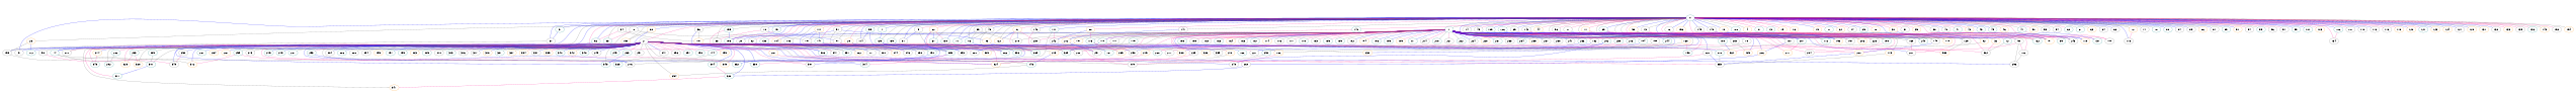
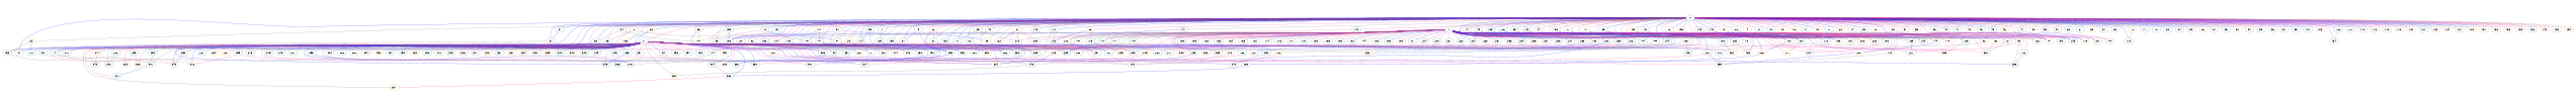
  graph {
    node [color=gray40]
    edge [color=blue]
    0 [color=teal]
    1 [color=teal]
    2
    3 [color=teal]
    4 [color=darkorange]
    5
    6 [color=darkorange]
    7 [color=teal]
    8 [color=teal]
    9
    10
    11 [color=darkorange]
    12 [color=teal]
    13 [color=teal]
    14
    15 [color=darkorange]
    16 [color=darkorange]
+   17 [color=teal]
    18 [color=darkorange]
    19 [color=darkorange]
    20
    21 [color=teal]
    22 [color=darkorange]
    23 [color=darkorange]
    24
    25 [color=teal]
    26
    27
    28 [color=darkorange]
    29 [color=darkorange]
    30 [color=darkorange]
    31
    32 [color=darkorange]
    33
    34
    35 [color=darkorange]
    36
    37
    38
    39
    40
    41 [color=teal]
    42 [color=darkorange]
    43 [color=teal]
    44 [color=darkorange]
    45 [color=teal]
    46 [color=darkorange]
    47 [color=teal]
    48
    49
    50 [color=darkorange]
    51
    52 [color=teal]
    53
    54
    55 [color=teal]
    56
    57
    58 [color=darkorange]
    60 [color=teal]
    61 [color=teal]
    62 [color=darkorange]
    63 [color=darkorange]
    64
    65
    66
    67 [color=teal]
    68 [color=darkorange]
    69 [color=teal]
    70
    71 [color=teal]
    72 [color=darkorange]
    73
    74 [color=teal]
    75 [color=teal]
    76 [color=teal]
    77
    78 [color=teal]
    79
    80 [color=teal]
    81
    82
    83 [color=teal]
    84
    85
    86 [color=darkorange]
    87
    88 [color=darkorange]
    89 [color=teal]
    90
    91 [color=darkorange]
    92 [color=darkorange]
    93 [color=darkorange]
    94
    95 [color=teal]
    96
    97
    98
    99 [color=teal]
    100
    101 [color=teal]
    102
    103 [color=darkorange]
    104 [color=darkorange]
    105
    106 [color=teal]
    107
    108 [color=teal]
    109 [color=teal]
    110
    111 [color=teal]
    112
    113 [color=darkorange]
    114
    115
    116
    117 [color=darkorange]
    118 [color=darkorange]
    119 [color=darkorange]
    120 [color=darkorange]
    121 [color=teal]
    122 [color=darkorange]
    123 [color=darkorange]
    124 [color=darkorange]
    125 [color=teal]
    126 [color=teal]
    127
    128 [color=darkorange]
    129
    130 [color=teal]
    131 [color=darkorange]
    132
    133 [color=darkorange]
    134
    135
    136 [color=teal]
    137 [color=teal]
    138 [color=teal]
    139 [color=teal]
    140 [color=teal]
    141
    142
    143 [color=darkorange]
    144 [color=teal]
    145
    146
    147 [color=teal]
    148
    149
    150 [color=darkorange]
    151 [color=darkorange]
    152
    153
    154 [color=darkorange]
    155 [color=teal]
    156 [color=darkorange]
    157 [color=darkorange]
    158 [color=teal]
    159
    160
    161 [color=teal]
    162 [color=teal]
    163 [color=teal]
    164 [color=darkorange]
    165
    166 [color=teal]
    167 [color=teal]
    168 [color=darkorange]
    169
    170 [color=teal]
    171
    172 [color=teal]
    173 [color=teal]
    174 [color=darkorange]
    175 [color=teal]
    176
    177
    178 [color=teal]
    179 [color=darkorange]
    180 [color=teal]
    181 [color=darkorange]
    182
    183
    184 [color=teal]
    185 [color=teal]
    186 [color=darkorange]
    187
    n188 [color=darkorange label=588]
    189 [color=teal]
    190 [color=teal]
    191
    192
    193 [color=darkorange]
    194 [color=darkorange]
    195 [color=teal]
    196 [color=teal]
    197
    198 [color=teal]
    199
    200 [color=darkorange]
    201
    202 [color=teal]
    203
    204
    205 [color=teal]
    206 [color=darkorange]
    207 [color=teal]
    208
    209 [color=darkorange]
    210 [color=darkorange]
    211 [color=teal]
    212 [color=darkorange]
    213 [color=darkorange]
    214
    215 [color=darkorange]
    216 [color=teal]
    217 [color=darkorange]
    218 [color=teal]
    219
    220
    221
    222 [color=teal]
    223
    224
    225 [color=darkorange]
    226 [color=darkorange]
    227
    228 [color=darkorange]
    229
    230
    231 [color=teal]
    232 [color=darkorange]
    233
    234 [color=teal]
    235 [color=darkorange]
    236 [color=teal]
    237
    238
    239 [color=teal]
    240 [color=teal]
    241
    242
    243
    244 [color=teal]
    245
    246 [color=teal]
    247
    248
    249 [color=teal]
    250 [color=teal]
    251
    252
    253 [color=teal]
    254 [color=darkorange]
    255 [color=teal]
    256
    257 [color=teal]
    258 [color=teal]
    259 [color=darkorange]
    260
    261 [color=teal]
    262 [color=darkorange]
    263 [color=teal]
    264 [color=darkorange]
    265 [color=darkorange]
    266 [color=teal]
    267 [color=darkorange]
    268 [color=teal]
    269 [color=teal]
    270
    271
    272 [color=teal]
    273
    274 [color=darkorange]
    275 [color=teal]
    276
    277
    278 [color=teal]
    279 [color=teal]
    280
    281 [color=teal]
    282 [color=teal]
    283 [color=teal]
    284
    285 [color=teal]
    286 [color=teal]
    287 [color=darkorange]
    288
    289 [color=teal]
    290 [color=teal]
    291
    292 [color=teal]
    293
    294
    295 [color=darkorange]
    296
    297 [color=teal]
    298
    299 [color=teal]
    300
    301 [color=teal]
    302
    303 [color=darkorange]
    304 [color=teal]
    305 [color=teal]
    306 [color=teal]
    307
    308 [color=darkorange]
    309 [color=darkorange]
    310
    311 [color=teal]
    312 [color=darkorange]
    313 [color=teal]
    314 [color=teal]
    315 [color=darkorange]
    316
    317
    318 [color=darkorange]
    319
    320 [color=teal]
    321 [color=teal]
    322 [color=darkorange]
    323 [color=teal]
    324 [color=darkorange]
    325 [color=darkorange]
    326 [color=darkorange]
    327 [color=darkorange]
    328 [color=darkorange]
    329 [color=teal]
    330 [color=teal]
    331 [color=teal]
    332 [color=teal]
    333
    334 [color=darkorange]
    335
    336 [color=teal]
    337
    338
    339 [color=darkorange]
    340 [color=teal]
    341 [color=darkorange]
    342 [color=darkorange]
    343 [color=teal]
    344 [color=darkorange]
    345 [color=teal]
    346
    347
    348 [color=teal]
    349
    59 [color=teal]
    0 -- 1 [color=gray40]
    0 -- 2 [color=deeppink]
    0 -- 3
    0 -- 4 [color=gray40]
    0 -- 5 [color=deeppink]
    0 -- 6 [color=deeppink]
    0 -- 7
    0 -- 8 [color=deeppink]
    0 -- 9
    0 -- 10
    0 -- 11 [color=deeppink]
    0 -- 12 [color=deeppink]
    0 -- 13 [color=deeppink]
    0 -- 14
    0 -- 15 [color=deeppink]
    0 -- 16 [color=deeppink]
+   0 -- 17 [color=gray40]
    0 -- 18
    0 -- 19
    0 -- 20
    0 -- 21 [color=deeppink]
    0 -- 22
    0 -- 23 [color=gray40]
    0 -- 24 [color=deeppink]
    0 -- 25
    0 -- 26
    0 -- 27 [color=deeppink]
    0 -- 28 [color=deeppink]
    0 -- 29 [color=deeppink]
    0 -- 30 [color=deeppink]
    0 -- 31 [color=deeppink]
    0 -- 32 [color=gray40]
    0 -- 33 [color=gray40]
    0 -- 34 [color=gray40]
    0 -- 35 [color=deeppink]
    0 -- 36 [color=gray40]
    0 -- 37
    0 -- 38 [color=gray40]
    0 -- 39 [color=deeppink]
    0 -- 40
    0 -- 41 [color=deeppink]
    0 -- 42 [color=deeppink]
    0 -- 43
    0 -- 44 [color=deeppink]
    0 -- 45
    0 -- 46 [color=gray40]
    0 -- 47 [color=gray40]
    0 -- 48
    0 -- 49 [color=deeppink]
    0 -- 50 [color=deeppink]
    0 -- 51
    0 -- 52
    0 -- 53 [color=gray40]
    0 -- 54 [color=gray40]
    0 -- 55 [color=gray40]
    0 -- 56 [color=deeppink]
    0 -- 57 [color=gray40]
    0 -- 58
    0 -- 60 [color=deeppink]
    0 -- 61 [color=gray40]
    0 -- 62 [color=deeppink]
    0 -- 63 [color=gray40]
    0 -- 64 [color=gray40]
    0 -- 65
    0 -- 66
    0 -- 67 [color=gray40]
    0 -- 68
    0 -- 69
    0 -- 70
    0 -- 71
    0 -- 72 [color=gray40]
    0 -- 73 [color=gray40]
    0 -- 74
    0 -- 75
    0 -- 76 [color=gray40]
    0 -- 77 [color=gray40]
    0 -- 78 [color=gray40]
    0 -- 79
    0 -- 80
    0 -- 81
    0 -- 82 [color=deeppink]
    0 -- 83 [color=gray40]
    0 -- 84
    0 -- 85
    0 -- 86 [color=gray40]
    0 -- 87
    0 -- 88 [color=deeppink]
    0 -- 89 [color=gray40]
    0 -- 90
    0 -- 91
    0 -- 92 [color=gray40]
    0 -- 93 [color=gray40]
    0 -- 94 [color=deeppink]
    0 -- 95 [color=gray40]
    0 -- 96 [color=deeppink]
    0 -- 97 [color=deeppink]
    0 -- 98 [color=gray40]
    0 -- 99
    0 -- 100 [color=deeppink]
    0 -- 101
    0 -- 102 [color=deeppink]
    0 -- 103 [color=deeppink]
    0 -- 104
    0 -- 105 [color=gray40]
    0 -- 106
    0 -- 107 [color=deeppink]
    0 -- 108 [color=gray40]
    0 -- 109
    0 -- 110
    0 -- 111
    0 -- 112
    0 -- 113 [color=gray40]
    0 -- 114
    0 -- 115
    0 -- 116 [color=deeppink]
    0 -- 117 [color=deeppink]
    0 -- 118 [color=deeppink]
    0 -- 119
    0 -- 120
    0 -- 121 [color=deeppink]
    0 -- 122 [color=gray40]
    0 -- 123
    0 -- 124 [color=gray40]
    0 -- 125 [color=gray40]
    0 -- 126 [color=gray40]
    0 -- 127
    0 -- 128
    0 -- 129 [color=gray40]
    0 -- 130
    0 -- 131 [color=gray40]
    0 -- 132
    0 -- 133 [color=deeppink]
    0 -- 134 [color=deeppink]
    0 -- 135 [color=deeppink]
    0 -- 136 [color=deeppink]
    0 -- 137 [color=deeppink]
    0 -- 138 [color=deeppink]
    0 -- 139 [color=gray40]
    0 -- 140 [color=deeppink]
    0 -- 141 [color=gray40]
    0 -- 142 [color=gray40]
    0 -- 143 [color=gray40]
    0 -- 144 [color=deeppink]
    0 -- 145 [color=gray40]
    0 -- 146
    0 -- 147 [color=deeppink]
    0 -- 148
    0 -- 149
    0 -- 150 [color=gray40]
    0 -- 151 [color=deeppink]
    0 -- 152 [color=deeppink]
    0 -- 153
    0 -- 154 [color=gray40]
    0 -- 155 [color=gray40]
    0 -- 156
    1 -- 157 [color=gray40]
    1 -- 158 [color=deeppink]
    1 -- 159 [color=deeppink]
    1 -- 160 [color=deeppink]
    1 -- 161 [color=gray40]
    1 -- 162 [color=gray40]
    1 -- 163 [color=deeppink]
    1 -- 164 [color=gray40]
    1 -- 165
    1 -- 166
    1 -- 167 [color=deeppink]
    1 -- 168 [color=gray40]
    1 -- 169 [color=gray40]
    1 -- 170
    1 -- 171 [color=gray40]
    1 -- 172 [color=gray40]
    1 -- 173 [color=gray40]
    1 -- 174
    1 -- 175 [color=gray40]
    1 -- 176 [color=gray40]
    1 -- 177 [color=deeppink]
    1 -- 178 [color=deeppink]
    1 -- 179 [color=deeppink]
    1 -- 180 [color=deeppink]
    1 -- 181 [color=gray40]
    1 -- 182 [color=deeppink]
    1 -- 183 [color=deeppink]
    1 -- 184 [color=gray40]
    1 -- 185 [color=deeppink]
    1 -- 186 [color=gray40]
    1 -- 187
    1 -- n188 [color=deeppink]
    1 -- 189 [color=gray40]
    1 -- 190 [color=gray40]
    1 -- 191 [color=gray40]
    1 -- 192
    1 -- 193
    1 -- 194 [color=deeppink]
    1 -- 195
    1 -- 196
    1 -- 197 [color=gray40]
    1 -- 198 [color=deeppink]
    1 -- 199 [color=gray40]
    1 -- 200 [color=deeppink]
    1 -- 201
    1 -- 202 [color=deeppink]
    1 -- 203
    1 -- 204 [color=deeppink]
    1 -- 205
    1 -- 206 [color=gray40]
    1 -- 207
    1 -- 208 [color=deeppink]
    1 -- 209 [color=deeppink]
    1 -- 210 [color=deeppink]
    1 -- 211
    1 -- 212 [color=gray40]
    1 -- 213 [color=gray40]
    1 -- 214 [color=deeppink]
    1 -- 215 [color=deeppink]
    1 -- 216 [color=gray40]
    1 -- 217 [color=deeppink]
    1 -- 218 [color=gray40]
    1 -- 219 [color=gray40]
    1 -- 220
    1 -- 221 [color=deeppink]
    1 -- 222 [color=gray40]
    1 -- 223 [color=deeppink]
    1 -- 224
    1 -- 225
    1 -- 226
    1 -- 227
    1 -- 228
    1 -- 229 [color=deeppink]
    1 -- 230 [color=deeppink]
    1 -- 231
    1 -- 232
    1 -- 233 [color=gray40]
    1 -- 234 [color=deeppink]
    1 -- 235
    1 -- 236 [color=deeppink]
    1 -- 237
    1 -- 238 [color=deeppink]
    1 -- 239 [color=deeppink]
    1 -- 240 [color=gray40]
    1 -- 241
    1 -- 242 [color=gray40]
    1 -- 243 [color=deeppink]
    1 -- 244
    2 -- 9
    2 -- 245
    2 -- 246 [color=gray40]
    2 -- 247
    2 -- 248
    2 -- 249
    2 -- 250 [color=gray40]
    2 -- 251 [color=gray40]
    2 -- 252
    2 -- 253 [color=deeppink]
    2 -- 254 [color=gray40]
    2 -- 255 [color=gray40]
    2 -- 256 [color=deeppink]
    2 -- 257 [color=deeppink]
    2 -- 258 [color=deeppink]
    2 -- 259 [color=deeppink]
    2 -- 260 [color=deeppink]
    2 -- 261
    2 -- 262
    2 -- 263 [color=deeppink]
    2 -- 264 [color=deeppink]
    2 -- 265 [color=gray40]
    2 -- 266 [color=deeppink]
    2 -- 267
    2 -- 268 [color=gray40]
    2 -- 269 [color=gray40]
    2 -- 270 [color=deeppink]
    2 -- 271 [color=gray40]
    2 -- 272
    2 -- 273 [color=gray40]
    2 -- 274
    2 -- 275
    2 -- 276
    2 -- 277 [color=deeppink]
    2 -- 278
    2 -- 279
    2 -- 280 [color=deeppink]
    2 -- 281 [color=gray40]
    2 -- 282 [color=deeppink]
    2 -- 283 [color=gray40]
    2 -- 284
    2 -- 285
    2 -- 286
    2 -- 287 [color=deeppink]
    2 -- 288 [color=gray40]
    2 -- 289 [color=gray40]
    2 -- 290
    2 -- 291 [color=gray40]
    2 -- 292 [color=gray40]
    2 -- 293
    2 -- 294 [color=gray40]
    2 -- 295 [color=gray40]
    2 -- 296
    2 -- 297
    2 -- 298 [color=deeppink]
    2 -- 299 [color=gray40]
    2 -- 300
    2 -- 301 [color=gray40]
    2 -- 302 [color=deeppink]
    2 -- 303 [color=gray40]
    2 -- 304
    2 -- 305 [color=deeppink]
    2 -- 306
    2 -- 307 [color=deeppink]
    2 -- 308 [color=gray40]
    2 -- 309
    2 -- 310 [color=gray40]
    2 -- 311 [color=deeppink]
    2 -- 312
    2 -- 313 [color=deeppink]
    2 -- 314
    2 -- 315 [color=deeppink]
    2 -- 316 [color=deeppink]
    2 -- 317
    2 -- 318
    2 -- 319 [color=gray40]
    2 -- 320
    2 -- 321 [color=gray40]
    2 -- 322 [color=deeppink]
    2 -- 323 [color=deeppink]
    2 -- 324
    2 -- 325 [color=deeppink]
    2 -- 326 [color=gray40]
    2 -- 327 [color=gray40]
    2 -- 328 [color=gray40]
    2 -- 329 [color=deeppink]
    2 -- 330
    2 -- 331 [color=gray40]
    2 -- 332 [color=gray40]
    2 -- 333 [color=deeppink]
    2 -- 334 [color=deeppink]
    2 -- 335
    2 -- 336 [color=gray40]
    2 -- 337
    2 -- 338 [color=gray40]
    2 -- 339 [color=deeppink]
    2 -- 340
    2 -- 341 [color=gray40]
    2 -- 342 [color=gray40]
    2 -- 343 [color=gray40]
    2 -- 344 [color=deeppink]
    2 -- 345 [color=deeppink]
    2 -- 346 [color=deeppink]
    2 -- 347 [color=gray40]
    2 -- 348
    2 -- 349
    3 -- 37
    5 -- 81
    5 -- 208 [color=gray40]
    6 -- 122
    6 -- 219
    6 -- 230 [color=deeppink]
    6 -- 319 [color=deeppink]
    7 -- 125
    10 -- 33 [color=deeppink]
    10 -- 57
    11 -- 145 [color=gray40]
    11 -- 201 [color=deeppink]
    12 -- 302 [color=gray40]
    14 -- 187 [color=gray40]
    18 -- 243
    20 -- 262 [color=gray40]
    23 -- 153 [color=gray40]
    23 -- 272
    26 -- 162 [color=deeppink]
    27 -- 240
    29 -- 285
    29 -- 329 [color=gray40]
    30 -- 119
    32 -- 302 [color=deeppink]
    34 -- 52 [color=deeppink]
    34 -- 181 [color=gray40]
    36 -- 181 [color=gray40]
    36 -- 306
    37 -- 153 [color=gray40]
    38 -- 137
    39 -- 71
    39 -- 76 [color=gray40]
    39 -- 219 [color=gray40]
    44 -- 200 [color=deeppink]
    47 -- 100 [color=deeppink]
    48 -- 76 [color=gray40]
    48 -- 161 [color=gray40]
    49 -- 207
    51 -- 93
    51 -- 195
    51 -- 285 [color=gray40]
    52 -- 74
    55 -- 114
    55 -- 266
    56 -- 169
    57 -- 144 [color=deeppink]
    57 -- 213 [color=gray40]
    57 -- 227 [color=deeppink]
    57 -- 324 [color=deeppink]
    58 -- 151 [color=gray40]
    58 -- 179 [color=gray40]
    62 -- 67
    62 -- 130 [color=deeppink]
    62 -- 269 [color=deeppink]
    62 -- 343
    65 -- 197 [color=deeppink]
    67 -- 161
    67 -- 338 [color=deeppink]
    68 -- 150 [color=gray40]
    68 -- 343
    69 -- 129
    69 -- 190 [color=deeppink]
    69 -- 302 [color=deeppink]
    70 -- 83 [color=deeppink]
    70 -- 191 [color=gray40]
    70 -- 270 [color=gray40]
    72 -- 115 [color=deeppink]
    73 -- 90 [color=deeppink]
    74 -- 312 [color=gray40]
    74 -- 330 [color=gray40]
    75 -- 195 [color=deeppink]
    76 -- 269
    79 -- 290 [color=gray40]
    82 -- 271
    88 -- 173 [color=deeppink]
    88 -- 242
    90 -- 102 [color=deeppink]
    90 -- 296 [color=gray40]
    90 -- 322 [color=deeppink]
    92 -- 278 [color=gray40]
    93 -- 186
    98 -- 349 [color=deeppink]
    102 -- 296 [color=gray40]
    104 -- 344 [color=gray40]
    105 -- 346
    106 -- 134 [color=deeppink]
    108 -- 243 [color=gray40]
    109 -- 172 [color=gray40]
    111 -- 242 [color=deeppink]
    111 -- 276 [color=gray40]
    113 -- 333 [color=gray40]
    117 -- 147
    117 -- 191
    117 -- 338
    125 -- 293
    125 -- 336
    126 -- 193
    129 -- n188 [color=gray40]
    130 -- 208 [color=deeppink]
    138 -- 300 [color=gray40]
    139 -- 266
    140 -- 170 [color=deeppink]
    141 -- 212
    142 -- 206 [color=deeppink]
    142 -- 223 [color=deeppink]
    144 -- 323 [color=gray40]
    145 -- 200
    146 -- 291 [color=deeppink]
    147 -- 309 [color=gray40]
    147 -- 315
    148 -- 151
    148 -- 59 [color=deeppink]
    149 -- 151 [color=deeppink]
    153 -- 301 [color=gray40]
    155 -- 195
    155 -- 347 [color=deeppink]
    156 -- 162 [color=deeppink]
    157 -- 250 [color=gray40]
+   166 -- 246 [color=deeppink]
    168 -- 198 [color=deeppink]
    168 -- 309 [color=gray40]
    169 -- 201 [color=deeppink]
    170 -- 232 [color=gray40]
    170 -- 280
    171 -- 336 [color=deeppink]
    173 -- 265 [color=deeppink]
    173 -- 298 [color=gray40]
    175 -- 329 [color=gray40]
    180 -- 322
    182 -- 298
    184 -- 308
    186 -- 248 [color=deeppink]
    187 -- 226
    190 -- 204 [color=deeppink]
    191 -- 250 [color=gray40]
    195 -- 331 [color=gray40]
    199 -- 326 [color=gray40]
    200 -- 333
    202 -- 248
    202 -- 329
    203 -- 225 [color=gray40]
    207 -- 217 [color=deeppink]
    210 -- 324 [color=gray40]
    212 -- 291
    213 -- 246
    215 -- 330 [color=deeppink]
    216 -- 277 [color=deeppink]
    220 -- 319 [color=deeppink]
    220 -- 333
    226 -- 260
-   229 -- 324 [color=deeppink]
+   229 -- 324
    236 -- 265
    239 -- 268 [color=deeppink]
    244 -- 335 [color=gray40]
    246 -- 254 [color=gray40]
    250 -- 332
    252 -- 349 [color=deeppink]
    253 -- 276
    255 -- 312 [color=deeppink]
    255 -- 315 [color=deeppink]
    260 -- 320
    263 -- 343
    274 -- 345 [color=deeppink]
    278 -- 333 [color=gray40]
    282 -- 292 [color=gray40]
    283 -- 325 [color=deeppink]
    283 -- 328 [color=deeppink]
    285 -- 307
    285 -- 314 [color=deeppink]
    287 -- 324 [color=deeppink]
    289 -- 301 [color=gray40]
    290 -- 319 [color=gray40]
    301 -- 311
    304 -- 320 [color=deeppink]
    320 -- 341 [color=deeppink]
  }
